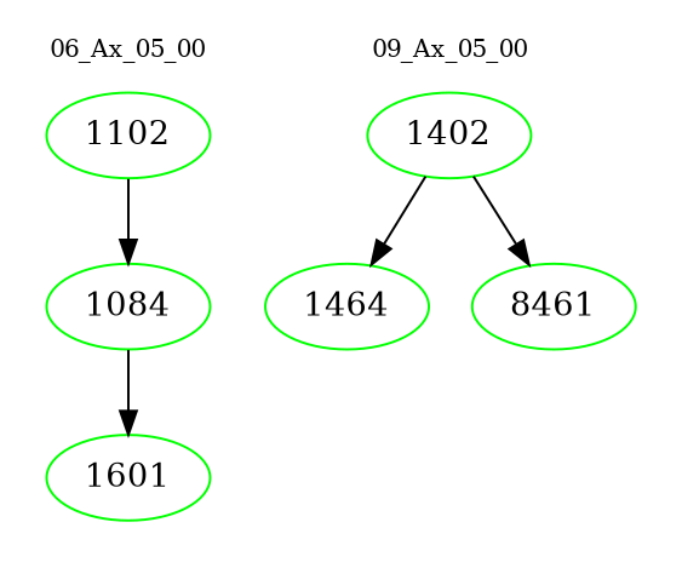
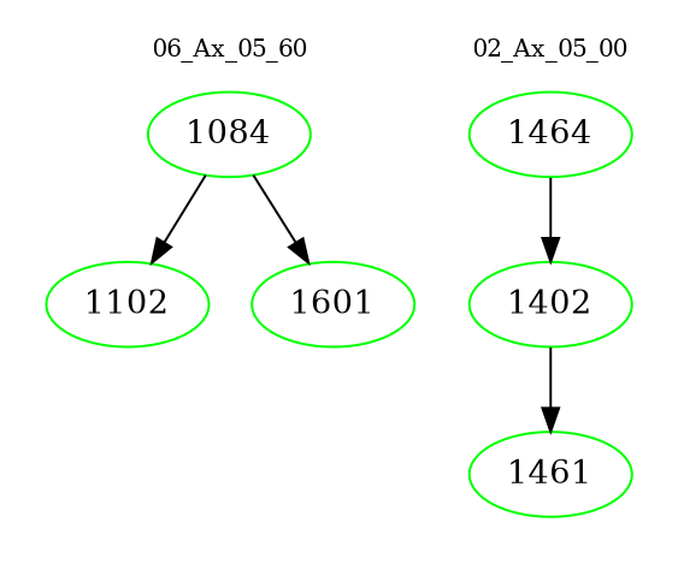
  digraph {
    node [color=green]
    edge [color=black]
    n1 [label=1102]
    n2 [label=1084]
    n3 [label=1601]
    n4 [label=1464]
    n5 [label=1402]
-   n6 [label=8461]
+   n6 [label=1461]
    subgraph cluster_1 {
      color=white
      fontsize=10
-     label="06_Ax_05_00"
+     label="06_Ax_05_60"
      n1
      n2
      n3
    }
    subgraph cluster_2 {
      color=white
      fontsize=10
-     label="09_Ax_05_00"
+     label="02_Ax_05_00"
      n4
      n5
      n6
    }
-   n1 -> n2
+   n2 -> n1
    n2 -> n3
-   n5 -> n4
+   n4 -> n5
    n5 -> n6
  }
